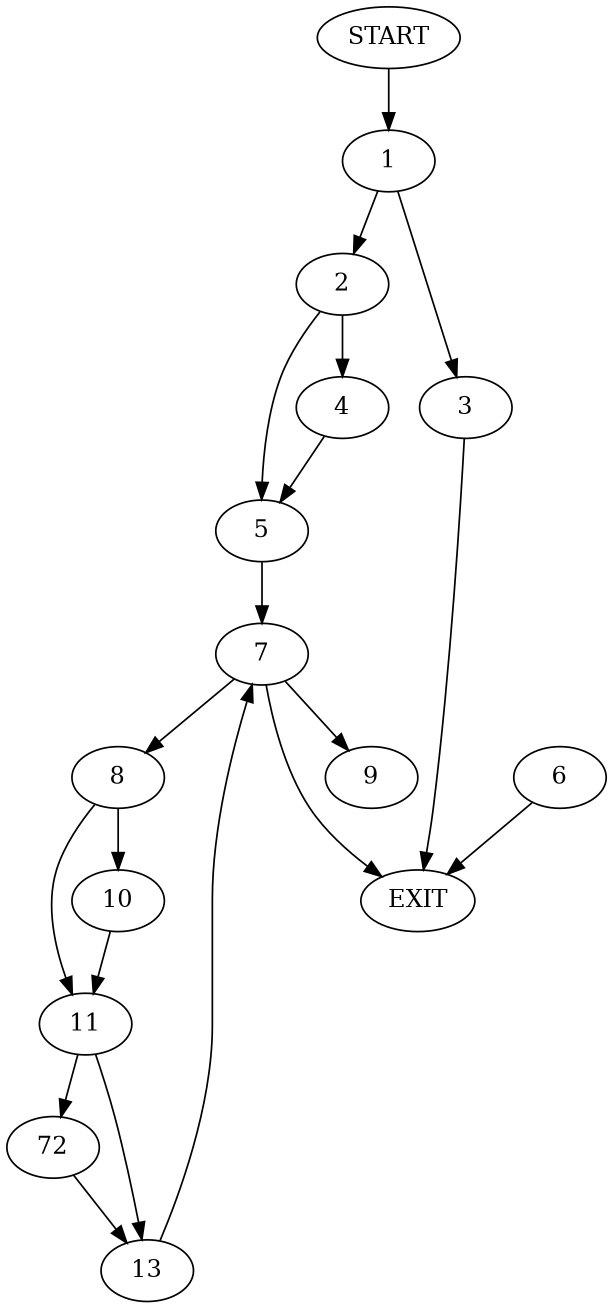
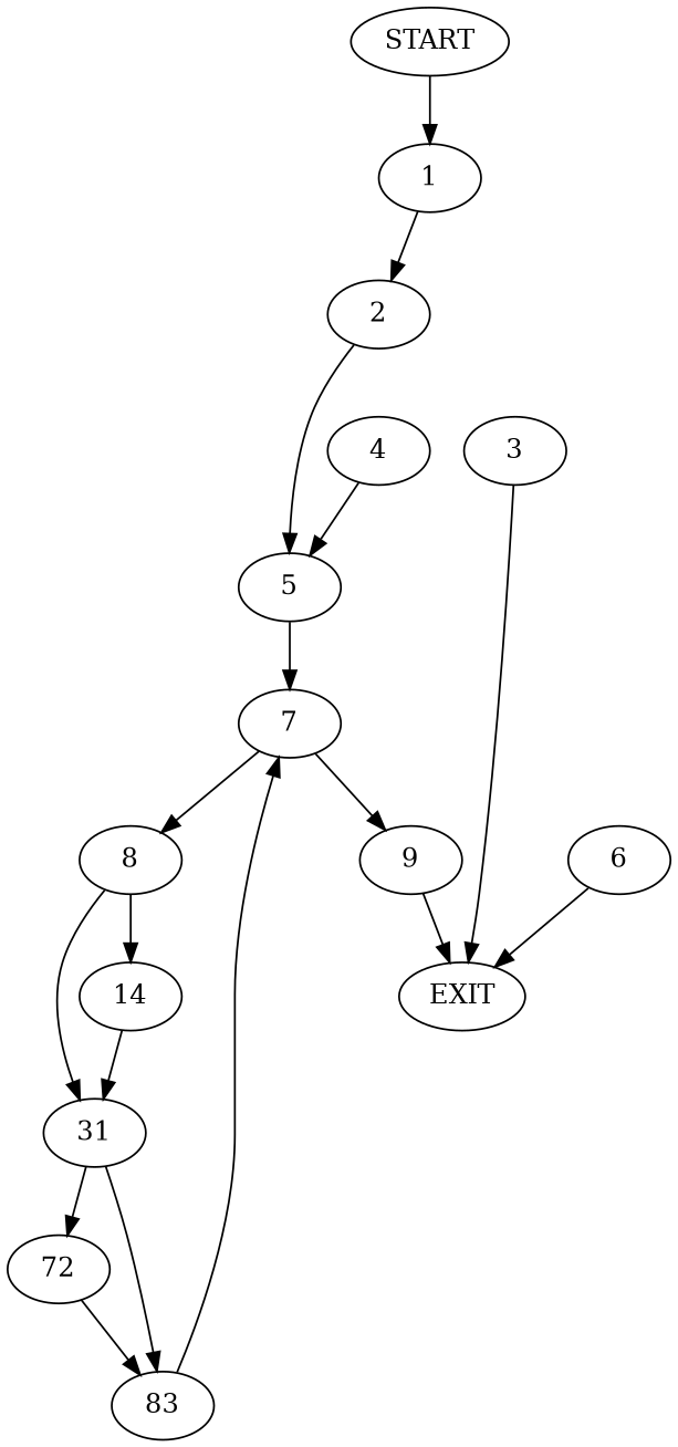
  digraph {
    n1 [label=START]
    1
    2
    3
    n5 [label=EXIT]
    4
    5
    7
    6
    8
    9
-   10
-   11
-   13
+   10 [label=14]
+   11 [label=31]
+   13 [label=83]
    n15 [label=72]
    n1 -> 1
    1 -> 2
-   1 -> 3
-   2 -> 4
    2 -> 5
    3 -> n5
    4 -> 5
    5 -> 7
    7 -> 8
    7 -> 9
    6 -> n5
    8 -> 10
    8 -> 11
-   7 -> n5
+   9 -> n5
    10 -> 11
    11 -> 13
    11 -> n15
    13 -> 7
    n15 -> 13
  }
